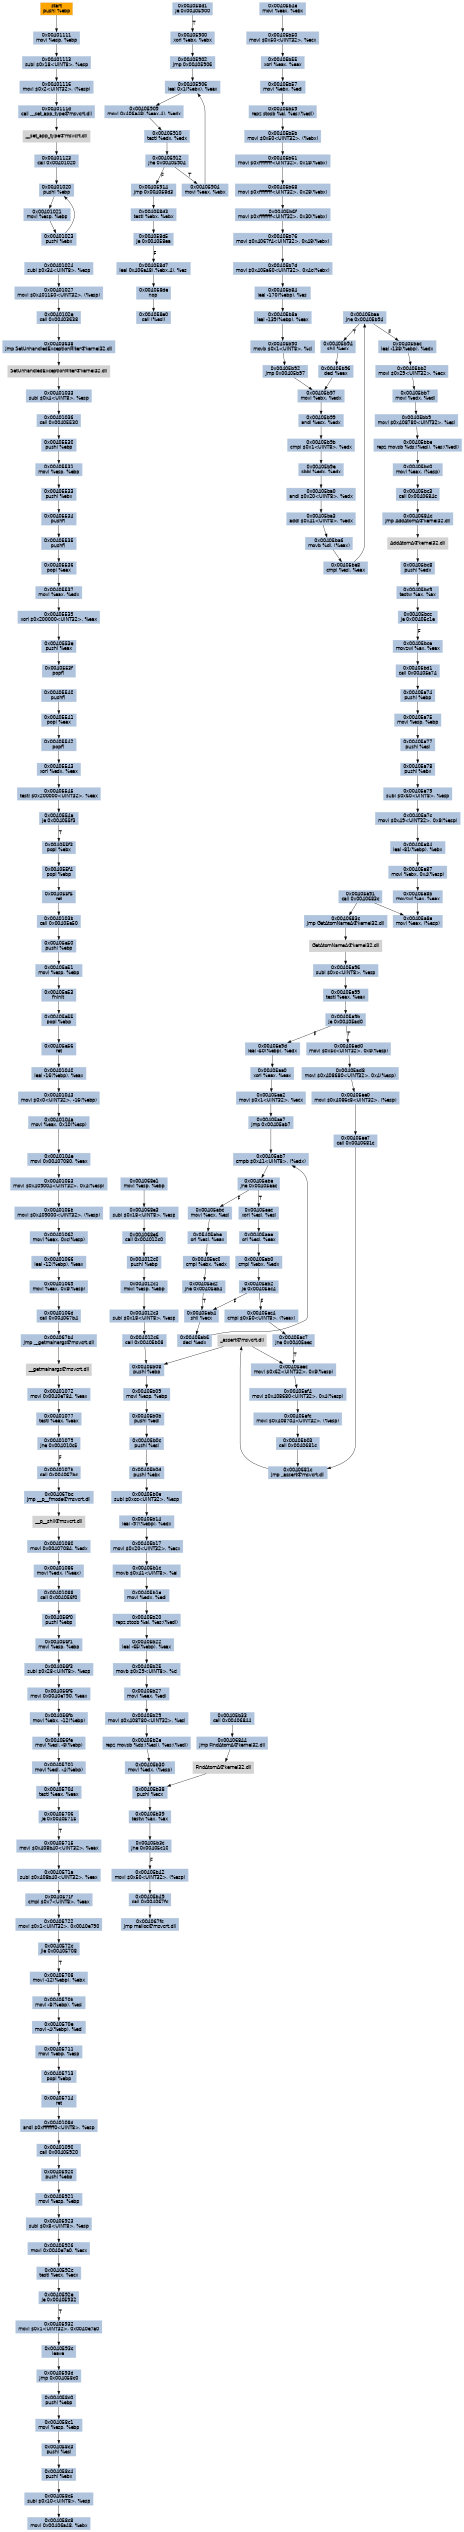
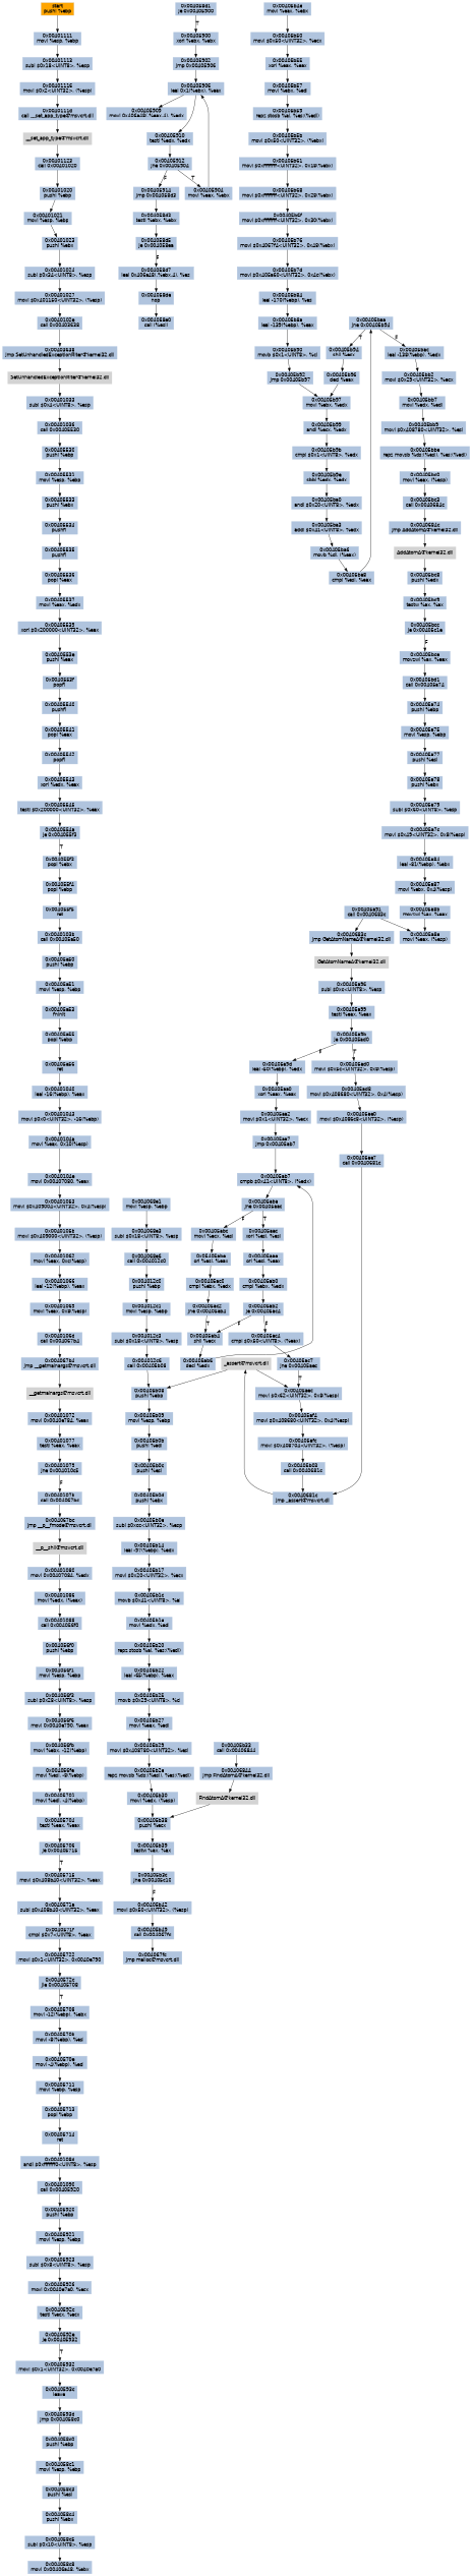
  digraph {
    fontname="DejaVu Sans"
    node [color=lightsteelblue fillcolor=lightsteelblue fontname="DejaVu Sans" shape=rectangle style=filled]
    edge [color="#000000" fontname="DejaVu Sans"]
    n1 [color=lightgrey fillcolor=orange label="start\npushl %ebp"]
    n2 [label="0x00401111\nmovl %esp, %ebp"]
    n3 [label="0x00401113\nsubl $0x18<UINT8>, %esp"]
    n4 [label="0x00401116\nmovl $0x2<UINT32>, (%esp)"]
    n5 [label="0x0040111d\ncall __set_app_type@msvcrt.dll"]
    n6 [color=lightgrey fillcolor=lightgrey label="__set_app_type@msvcrt.dll"]
    n7 [label="0x00401123\ncall 0x00401020"]
    n8 [label="0x00401020\npushl %ebp"]
    n9 [label="0x00401021\nmovl %esp, %ebp"]
    n10 [label="0x00401023\npushl %ebx"]
    n11 [label="0x00401024\nsubl $0x34<UINT8>, %esp"]
    n12 [label="0x00401027\nmovl $0x401150<UINT32>, (%esp)"]
    n13 [label="0x0040102e\ncall 0x00403638"]
    n14 [label="0x00403638\njmp SetUnhandledExceptionFilter@kernel32.dll"]
    n15 [color=lightgrey fillcolor=lightgrey label="SetUnhandledExceptionFilter@kernel32.dll"]
    n16 [label="0x00401033\nsubl $0x4<UINT8>, %esp"]
    n17 [label="0x00401036\ncall 0x00405530"]
    n18 [label="0x00405530\npushl %ebp"]
    n19 [label="0x00405531\nmovl %esp, %ebp"]
    n20 [label="0x00405533\npushl %ebx"]
    n21 [label="0x00405534\npushfl "]
    n22 [label="0x00405535\npushfl "]
    n23 [label="0x00405536\npopl %eax"]
    n24 [label="0x00405537\nmovl %eax, %edx"]
    n25 [label="0x00405539\nxorl $0x200000<UINT32>, %eax"]
    n26 [label="0x0040553e\npushl %eax"]
    n27 [label="0x0040553f\npopfl "]
    n28 [label="0x00405540\npushfl "]
    n29 [label="0x00405541\npopl %eax"]
    n30 [label="0x00405542\npopfl "]
    n31 [label="0x00405543\nxorl %edx, %eax"]
    n32 [label="0x00405545\ntestl $0x200000<UINT32>, %eax"]
    n33 [label="0x0040554a\nje 0x004055f3"]
    n34 [label="0x004055f3\npopl %ebx"]
    n35 [label="0x004055f4\npopl %ebp"]
    n36 [label="0x004055f5\nret"]
    n37 [label="0x0040103b\ncall 0x00405a50"]
    n38 [label="0x00405a50\npushl %ebp"]
    n39 [label="0x00405a51\nmovl %esp, %ebp"]
    n40 [label="0x00405a53\nfninit "]
    n41 [label="0x00405a55\npopl %ebp"]
    n42 [label="0x00405a56\nret"]
    n43 [label="0x00401040\nleal -16(%ebp), %eax"]
    n44 [label="0x00401043\nmovl $0x0<UINT32>, -16(%ebp)"]
    n45 [label="0x0040104a\nmovl %eax, 0x10(%esp)"]
    n46 [label="0x0040104e\nmovl 0x00407080, %eax"]
    n47 [label="0x00401053\nmovl $0x409004<UINT32>, 0x4(%esp)"]
    n48 [label="0x0040105b\nmovl $0x409000<UINT32>, (%esp)"]
    n49 [label="0x00401062\nmovl %eax, 0xc(%esp)"]
    n50 [label="0x00401066\nleal -12(%ebp), %eax"]
    n51 [label="0x00401069\nmovl %eax, 0x8(%esp)"]
    n52 [label="0x0040106d\ncall 0x004067b4"]
    n53 [label="0x004067b4\njmp __getmainargs@msvcrt.dll"]
    n54 [color=lightgrey fillcolor=lightgrey label="__getmainargs@msvcrt.dll"]
    n55 [label="0x00401072\nmovl 0x0040e784, %eax"]
    n56 [label="0x00401077\ntestl %eax, %eax"]
    n57 [label="0x00401079\njne 0x004010c5"]
    n58 [label="0x0040107b\ncall 0x004067bc"]
    n59 [label="0x004067bc\njmp __p__fmode@msvcrt.dll"]
    n60 [color=lightgrey fillcolor=lightgrey label="__p__shll@msvcrt.dll"]
    n61 [label="0x00401080\nmovl 0x00407084, %edx"]
    n62 [label="0x00401086\nmovl %edx, (%eax)"]
    n63 [label="0x00401088\ncall 0x004056f0"]
    n64 [label="0x004056f0\npushl %ebp"]
    n65 [label="0x004056f1\nmovl %esp, %ebp"]
    n66 [label="0x004056f3\nsubl $0x28<UINT8>, %esp"]
    n67 [label="0x004056f6\nmovl 0x0040e790, %eax"]
    n68 [label="0x004056fb\nmovl %ebx, -12(%ebp)"]
    n69 [label="0x004056fe\nmovl %esi, -8(%ebp)"]
    n70 [label="0x00405701\nmovl %edi, -4(%ebp)"]
    n71 [label="0x00405704\ntestl %eax, %eax"]
    n72 [label="0x00405706\nje 0x00405715"]
    n73 [label="0x00405715\nmovl $0x408b40<UINT32>, %eax"]
    n74 [label="0x0040571a\nsubl $0x408b40<UINT32>, %eax"]
    n75 [label="0x0040571f\ncmpl $0x7<UINT8>, %eax"]
    n76 [label="0x00405722\nmovl $0x1<UINT32>, 0x0040e790"]
    n77 [label="0x0040572c\njle 0x00405708"]
    n78 [label="0x00405708\nmovl -12(%ebp), %ebx"]
    n79 [label="0x0040570b\nmovl -8(%ebp), %esi"]
    n80 [label="0x0040570e\nmovl -4(%ebp), %edi"]
    n81 [label="0x00405711\nmovl %ebp, %esp"]
    n82 [label="0x00405713\npopl %ebp"]
    n83 [label="0x00405714\nret"]
    n84 [label="0x0040108d\nandl $0xfffffff0<UINT8>, %esp"]
    n85 [label="0x00401090\ncall 0x00405920"]
    n86 [label="0x00405920\npushl %ebp"]
    n87 [label="0x00405921\nmovl %esp, %ebp"]
    n88 [label="0x00405923\nsubl $0x8<UINT8>, %esp"]
    n89 [label="0x00405926\nmovl 0x0040e7a0, %ecx"]
    n90 [label="0x0040592c\ntestl %ecx, %ecx"]
    n91 [label="0x0040592e\nje 0x00405932"]
    n92 [label="0x00405932\nmovl $0x1<UINT32>, 0x0040e7a0"]
    n93 [label="0x0040593c\nleave "]
    n94 [label="0x0040593d\njmp 0x004058c0"]
    n95 [label="0x004058c0\npushl %ebp"]
    n96 [label="0x004058c1\nmovl %esp, %ebp"]
    n97 [label="0x004058c3\npushl %esi"]
    n98 [label="0x004058c4\npushl %ebx"]
    n99 [label="0x004058c5\nsubl $0x10<UINT8>, %esp"]
    n100 [label="0x004058c8\nmovl 0x00406a48, %ebx"]
    n101 [label="0x004058d1\nje 0x00405900"]
    n102 [label="0x00405900\nxorl %ebx, %ebx"]
    n103 [label="0x00405902\njmp 0x00405906"]
    n104 [label="0x00405906\nleal 0x1(%ebx), %eax"]
    n105 [label="0x00405909\nmovl 0x406a48(,%eax,4), %edx"]
    n106 [label="0x00405910\ntestl %edx, %edx"]
    n107 [label="0x00405912\njne 0x00405904"]
    n108 [label="0x00405904\nmovl %eax, %ebx"]
    n109 [label="0x00405914\njmp 0x004058d3"]
    n110 [label="0x004058d3\ntestl %ebx, %ebx"]
    n111 [label="0x004058d5\nje 0x004058ea"]
    n112 [label="0x004058d7\nleal 0x406a48(,%ebx,4), %esi"]
    n113 [label="0x004058de\nnop "]
    n114 [label="0x004058e0\ncall (%esi)"]
    n115 [label="0x004068e1\nmovl %esp, %ebp"]
    n116 [label="0x004068e3\nsubl $0x18<UINT8>, %esp"]
    n117 [label="0x004068e6\ncall 0x004012c0"]
    n118 [label="0x004012c0\npushl %ebp"]
    n119 [label="0x004012c1\nmovl %esp, %ebp"]
    n120 [label="0x004012c3\nsubl $0x18<UINT8>, %esp"]
    n121 [label="0x004012c6\ncall 0x00405b08"]
    n122 [label="0x00405b08\npushl %ebp"]
    n123 [label="0x00405b09\nmovl %esp, %ebp"]
    n124 [label="0x00405b0b\npushl %edi"]
    n125 [label="0x00405b0c\npushl %esi"]
    n126 [label="0x00405b0d\npushl %ebx"]
    n127 [label="0x00405b0e\nsubl $0xcc<UINT32>, %esp"]
    n128 [label="0x00405b14\nleal -97(%ebp), %edx"]
    n129 [label="0x00405b17\nmovl $0x20<UINT32>, %ecx"]
    n130 [label="0x00405b1c\nmovb $0x41<UINT8>, %al"]
    n131 [label="0x00405b1e\nmovl %edx, %edi"]
    n132 [label="0x00405b20\nrepz stosb %al, %es:(%edi)"]
    n133 [label="0x00405b22\nleal -65(%ebp), %eax"]
    n134 [label="0x00405b25\nmovb $0x29<UINT8>, %cl"]
    n135 [label="0x00405b27\nmovl %eax, %edi"]
    n136 [label="0x00405b29\nmovl $0x408780<UINT32>, %esi"]
    n137 [label="0x00405b2e\nrepz movsb %ds:(%esi), %es:(%edi)"]
    n138 [label="0x00405b30\nmovl %edx, (%esp)"]
    n139 [label="0x00405b38\npushl %ecx"]
    n140 [label="0x00405b33\ncall 0x00406844"]
    n141 [label="0x00406844\njmp FindAtomA@kernel32.dll"]
    n142 [color=lightgrey fillcolor=lightgrey label="FindAtomA@kernel32.dll"]
    n143 [label="0x00405b39\ntestw %ax, %ax"]
    n144 [label="0x00405b3c\njne 0x00405c10"]
    n145 [label="0x00405b42\nmovl $0x50<UINT32>, (%esp)"]
    n146 [label="0x00405b49\ncall 0x004067fc"]
    n147 [label="0x004067fc\njmp malloc@msvcrt.dll"]
    n148 [label="0x00405b4e\nmovl %eax, %ebx"]
    n149 [label="0x00405b50\nmovl $0x50<UINT32>, %ecx"]
    n150 [label="0x00405b55\nxorl %eax, %eax"]
    n151 [label="0x00405b57\nmovl %ebx, %edi"]
    n152 [label="0x00405b59\nrepz stosb %al, %es:(%edi)"]
    n153 [label="0x00405b5b\nmovl $0x50<UINT32>, (%ebx)"]
    n154 [label="0x00405b61\nmovl $0xffffffff<UINT32>, 0x18(%ebx)"]
    n155 [label="0x00405b68\nmovl $0xffffffff<UINT32>, 0x28(%ebx)"]
    n156 [label="0x00405b6f\nmovl $0xffffffff<UINT32>, 0x30(%ebx)"]
    n157 [label="0x00405b76\nmovl $0x4067f4<UINT32>, 0x48(%ebx)"]
    n158 [label="0x00405b7d\nmovl $0x405a60<UINT32>, 0x4c(%ebx)"]
    n159 [label="0x00405b84\nleal -170(%ebp), %esi"]
    n160 [label="0x00405b8a\nleal -139(%ebp), %eax"]
    n161 [label="0x00405b90\nmovb $0x1<UINT8>, %cl"]
    n162 [label="0x00405b92\njmp 0x00405b97"]
    n163 [label="0x00405b97\nmovl %ebx, %edx"]
    n164 [label="0x00405b99\nandl %ecx, %edx"]
    n165 [label="0x00405b9b\ncmpl $0x1<UINT8>, %edx"]
    n166 [label="0x00405b9e\nsbbl %edx, %edx"]
    n167 [label="0x00405ba0\nandl $0x20<UINT8>, %edx"]
    n168 [label="0x00405ba3\naddl $0x41<UINT8>, %edx"]
    n169 [label="0x00405ba6\nmovb %dl, (%eax)"]
    n170 [label="0x00405ba8\ncmpl %esi, %eax"]
    n171 [label="0x00405baa\njne 0x00405b94"]
    n172 [label="0x00405b94\nshll %ecx"]
    n173 [label="0x00405bac\nleal -138(%ebp), %edx"]
    n174 [label="0x00405b96\ndecl %eax"]
    n175 [label="0x00405bb2\nmovl $0x29<UINT32>, %ecx"]
    n176 [label="0x00405bb7\nmovl %edx, %edi"]
    n177 [label="0x00405bb9\nmovl $0x408780<UINT32>, %esi"]
    n178 [label="0x00405bbe\nrepz movsb %ds:(%esi), %es:(%edi)"]
    n179 [label="0x00405bc0\nmovl %eax, (%esp)"]
    n180 [label="0x00405bc3\ncall 0x0040684c"]
    n181 [label="0x0040684c\njmp AddAtomA@kernel32.dll"]
    n182 [color=lightgrey fillcolor=lightgrey label="AddAtomA@kernel32.dll"]
    n183 [label="0x00405bc8\npushl %edx"]
    n184 [label="0x00405bc9\ntestw %ax, %ax"]
    n185 [label="0x00405bcc\nje 0x00405c1e"]
    n186 [label="0x00405bce\nmovzwl %ax, %eax"]
    n187 [label="0x00405bd1\ncall 0x00405a74"]
    n188 [label="0x00405a74\npushl %ebp"]
    n189 [label="0x00405a75\nmovl %esp, %ebp"]
    n190 [label="0x00405a77\npushl %esi"]
    n191 [label="0x00405a78\npushl %ebx"]
    n192 [label="0x00405a79\nsubl $0x60<UINT8>, %esp"]
    n193 [label="0x00405a7c\nmovl $0x49<UINT32>, 0x8(%esp)"]
    n194 [label="0x00405a84\nleal -81(%ebp), %ebx"]
    n195 [label="0x00405a87\nmovl %ebx, 0x4(%esp)"]
    n196 [label="0x00405a8b\nmovzwl %ax, %eax"]
    n197 [label="0x00405a8e\nmovl %eax, (%esp)"]
    n198 [label="0x00405a91\ncall 0x0040683c"]
    n199 [label="0x0040683c\njmp GetAtomNameA@kernel32.dll"]
    n200 [color=lightgrey fillcolor=lightgrey label="GetAtomNameA@kernel32.dll"]
    n201 [label="0x00405a96\nsubl $0xc<UINT8>, %esp"]
    n202 [label="0x00405a99\ntestl %eax, %eax"]
    n203 [label="0x00405a9b\nje 0x00405ad0"]
    n204 [label="0x00405ad0\nmovl $0x5c<UINT32>, 0x8(%esp)"]
    n205 [label="0x00405a9d\nleal -50(%ebp), %edx"]
    n206 [label="0x00405ad8\nmovl $0x408680<UINT32>, 0x4(%esp)"]
    n207 [label="0x00405aa0\nxorl %eax, %eax"]
    n208 [label="0x00405ae0\nmovl $0x4086c8<UINT32>, (%esp)"]
    n209 [label="0x00405ae7\ncall 0x0040681c"]
    n210 [label="0x0040681c\njmp _assert@msvcrt.dll"]
    n211 [color=lightgrey fillcolor=lightgrey label="_assert@msvcrt.dll"]
    n212 [label="0x00405aec\nmovl $0x62<UINT32>, 0x8(%esp)"]
    n213 [label="0x00405af4\nmovl $0x408680<UINT32>, 0x4(%esp)"]
    n214 [label="0x00405afc\nmovl $0x408704<UINT32>, (%esp)"]
    n215 [label="0x00405b03\ncall 0x0040681c"]
    n216 [label="0x00405aa2\nmovl $0x1<UINT32>, %ecx"]
    n217 [label="0x00405aa7\njmp 0x00405ab7"]
    n218 [label="0x00405ab7\ncmpb $0x41<UINT8>, (%edx)"]
    n219 [label="0x00405aba\njne 0x00405aac"]
    n220 [label="0x00405aac\nxorl %esi, %esi"]
    n221 [label="0x00405abc\nmovl %ecx, %esi"]
    n222 [label="0x00405aae\norl %esi, %eax"]
    n223 [label="0x05405abe\norl %esi, %eax"]
    n224 [label="0x00405ab0\ncmpl %ebx, %edx"]
    n225 [label="0x00405ab2\nje 0x00405ac4"]
    n226 [label="0x00405ab4\nshll %ecx"]
    n227 [label="0x00405ac4\ncmpl $0x50<UINT8>, (%eax)"]
    n228 [label="0x00405ab6\ndecl %edx"]
    n229 [label="0x00405ac7\njne 0x00405aec"]
    n230 [label="0x00405ac0\ncmpl %ebx, %edx"]
    n231 [label="0x00405ac2\njne 0x00405ab4"]
    n1 -> n2
    n2 -> n3
    n3 -> n4
    n4 -> n5
    n5 -> n6
    n6 -> n7
    n7 -> n8
    n8 -> n9
    n9 -> n10
-   n10 -> n8
+   n10 -> n11
    n11 -> n12
    n12 -> n13
    n13 -> n14
    n14 -> n15
    n15 -> n16
    n16 -> n17
    n17 -> n18
    n18 -> n19
    n19 -> n20
    n20 -> n21
    n21 -> n22
    n22 -> n23
    n23 -> n24
    n24 -> n25
    n25 -> n26
    n26 -> n27
+   n27 -> n28
    n28 -> n29
    n29 -> n30
    n30 -> n31
    n31 -> n32
    n32 -> n33
    n33 -> n34 [label=T]
    n34 -> n35
    n35 -> n36
    n36 -> n37
    n37 -> n38
    n38 -> n39
    n39 -> n40
    n40 -> n41
    n41 -> n42
    n42 -> n43
    n43 -> n44
    n44 -> n45
    n45 -> n46
    n46 -> n47
    n47 -> n48
    n48 -> n49
    n49 -> n50
    n50 -> n51
    n51 -> n52
    n52 -> n53
    n53 -> n54
    n54 -> n55
    n55 -> n56
    n56 -> n57
    n57 -> n58 [label=F]
    n58 -> n59
    n59 -> n60
    n60 -> n61
    n61 -> n62
    n62 -> n63
    n63 -> n64
    n64 -> n65
    n65 -> n66
    n66 -> n67
    n67 -> n68
    n68 -> n69
    n69 -> n70
    n70 -> n71
    n71 -> n72
    n72 -> n73 [label=T]
    n73 -> n74
    n74 -> n75
    n75 -> n76
    n76 -> n77
    n77 -> n78 [label=T]
    n78 -> n79
    n79 -> n80
    n80 -> n81
    n81 -> n82
    n82 -> n83
    n83 -> n84
    n84 -> n85
    n85 -> n86
    n86 -> n87
    n87 -> n88
    n88 -> n89
    n89 -> n90
    n90 -> n91
    n91 -> n92 [label=T]
    n92 -> n93
    n93 -> n94
    n94 -> n95
    n95 -> n96
    n96 -> n97
    n97 -> n98
    n98 -> n99
    n99 -> n100
    n101 -> n102 [label=T]
    n102 -> n103
    n103 -> n104
    n104 -> n105
-   n105 -> n106
+   n104 -> n106
    n106 -> n107
    n107 -> n108 [label=T]
    n107 -> n109 [label=F]
    n108 -> n104
    n109 -> n110
    n110 -> n111
    n111 -> n112 [label=F]
    n112 -> n113
    n113 -> n114
    n115 -> n116
    n116 -> n117
    n117 -> n118
    n118 -> n119
    n119 -> n120
    n120 -> n121
    n121 -> n122
    n122 -> n123
    n123 -> n124
    n124 -> n125
    n125 -> n126
    n126 -> n127
    n127 -> n128
    n128 -> n129
    n129 -> n130
    n130 -> n131
    n131 -> n132
    n132 -> n133
    n133 -> n134
    n134 -> n135
    n135 -> n136
    n136 -> n137
    n137 -> n138
    n138 -> n139
    n139 -> n143
    n140 -> n141
    n141 -> n142
    n142 -> n139
    n143 -> n144
    n144 -> n145 [label=F]
    n145 -> n146
    n146 -> n147
    n148 -> n149
    n149 -> n150
    n150 -> n151
    n151 -> n152
    n152 -> n153
    n153 -> n154
    n154 -> n155
    n155 -> n156
    n156 -> n157
    n157 -> n158
    n158 -> n159
    n159 -> n160
    n160 -> n161
    n161 -> n162
    n162 -> n163
    n163 -> n164
    n164 -> n165
    n165 -> n166
    n166 -> n167
    n167 -> n168
    n168 -> n169
    n169 -> n170
    n170 -> n171
    n171 -> n172 [label=T]
    n171 -> n173 [label=F]
    n172 -> n174
    n173 -> n175
    n174 -> n163
    n175 -> n176
    n176 -> n177
    n177 -> n178
    n178 -> n179
    n179 -> n180
    n180 -> n181
    n181 -> n182
    n182 -> n183
    n183 -> n184
    n184 -> n185
    n185 -> n186 [label=F]
    n186 -> n187
    n187 -> n188
    n188 -> n189
    n189 -> n190
    n190 -> n191
    n191 -> n192
    n192 -> n193
    n193 -> n194
    n194 -> n195
    n195 -> n196
    n196 -> n197
    n198 -> n197
    n198 -> n199
    n199 -> n200
    n200 -> n201
    n201 -> n202
    n202 -> n203
    n203 -> n204 [label=T]
    n203 -> n205 [label=F]
    n204 -> n206
    n205 -> n207
    n206 -> n208
    n207 -> n216
    n208 -> n209
    n209 -> n210
    n210 -> n211
    n211 -> n122
    n211 -> n212
    n212 -> n213
    n213 -> n214
    n214 -> n215
    n215 -> n210
    n216 -> n217
    n217 -> n218
    n218 -> n219
    n219 -> n220 [label=T]
    n219 -> n221 [label=F]
    n220 -> n222
    n221 -> n223
    n222 -> n224
    n223 -> n230
    n224 -> n225
    n225 -> n226 [label=F]
    n225 -> n227 [label=F]
    n226 -> n228
    n227 -> n229
    n228 -> n218
    n229 -> n212 [label=T]
    n230 -> n231
    n231 -> n226 [label=T]
  }
